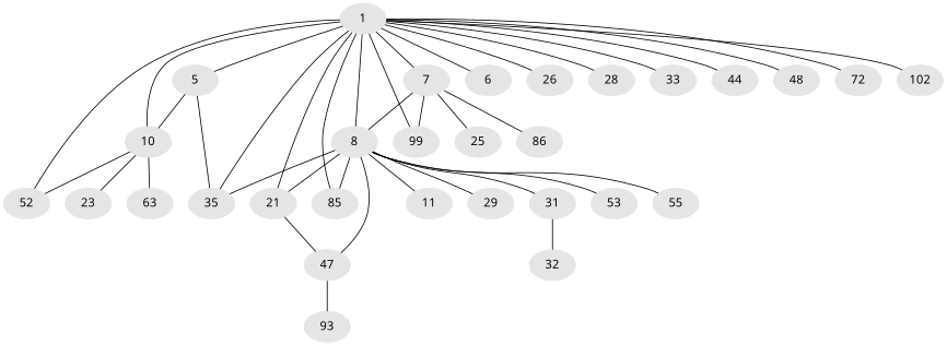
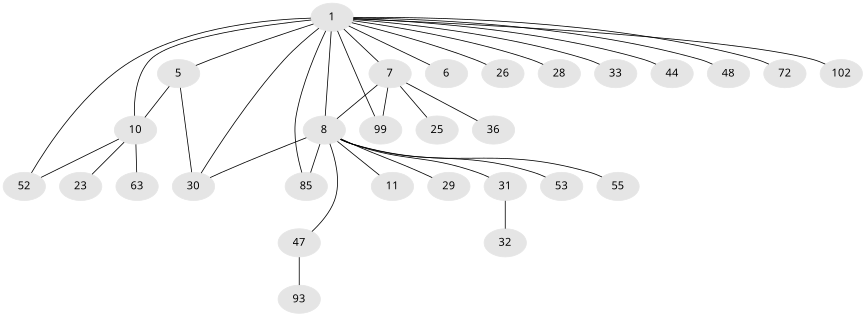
  graph {
    fontname="Noto Sans"
    node [color=gray90 fontname="Noto Sans" style=filled]
    edge [fontname="Noto Sans"]
    1 [super="+2"]
    5 [super="+46+22"]
    6
    7
    8 [super="+13+18+88+81+40+12+42"]
    10 [super="+24+82"]
-   21 [super="+62+59+83+27"]
    26 [super="+60+45+95"]
    28 [super="+34"]
-   30 [super="+35+79+84" label=35]
+   30 [super="+35+79+84"]
    33
    44
    48
    52 [super="+58+96"]
    72 [super="+89"]
    85 [super="+92"]
    99 [super="+104"]
    102
    25
-   36 [label=86]
+   36
    11 [super="+103"]
    29 [super="+39+61"]
    31 [super="+43+66+101+65"]
    47 [super="+56"]
    53
    55
    23
    63
    32
    93
    1 -- 5
    1 -- 6
    1 -- 7 [weight=2]
    1 -- 8 [weight=5]
    1 -- 10
-   1 -- 21
    1 -- 26
    1 -- 28
    1 -- 30
    1 -- 33
    1 -- 44
    1 -- 48
    1 -- 52
    1 -- 72
    1 -- 85
    1 -- 99
    1 -- 102
    5 -- 10
    5 -- 30
    7 -- 8
    7 -- 99
    7 -- 25
    7 -- 36
-   8 -- 21
    8 -- 30 [weight=2]
    8 -- 85
    8 -- 11
    8 -- 29
    8 -- 31
    8 -- 47
    8 -- 53
    8 -- 55
    10 -- 52
    10 -- 23
    10 -- 63
-   21 -- 47
    31 -- 32 [weight=2]
    47 -- 93
  }
